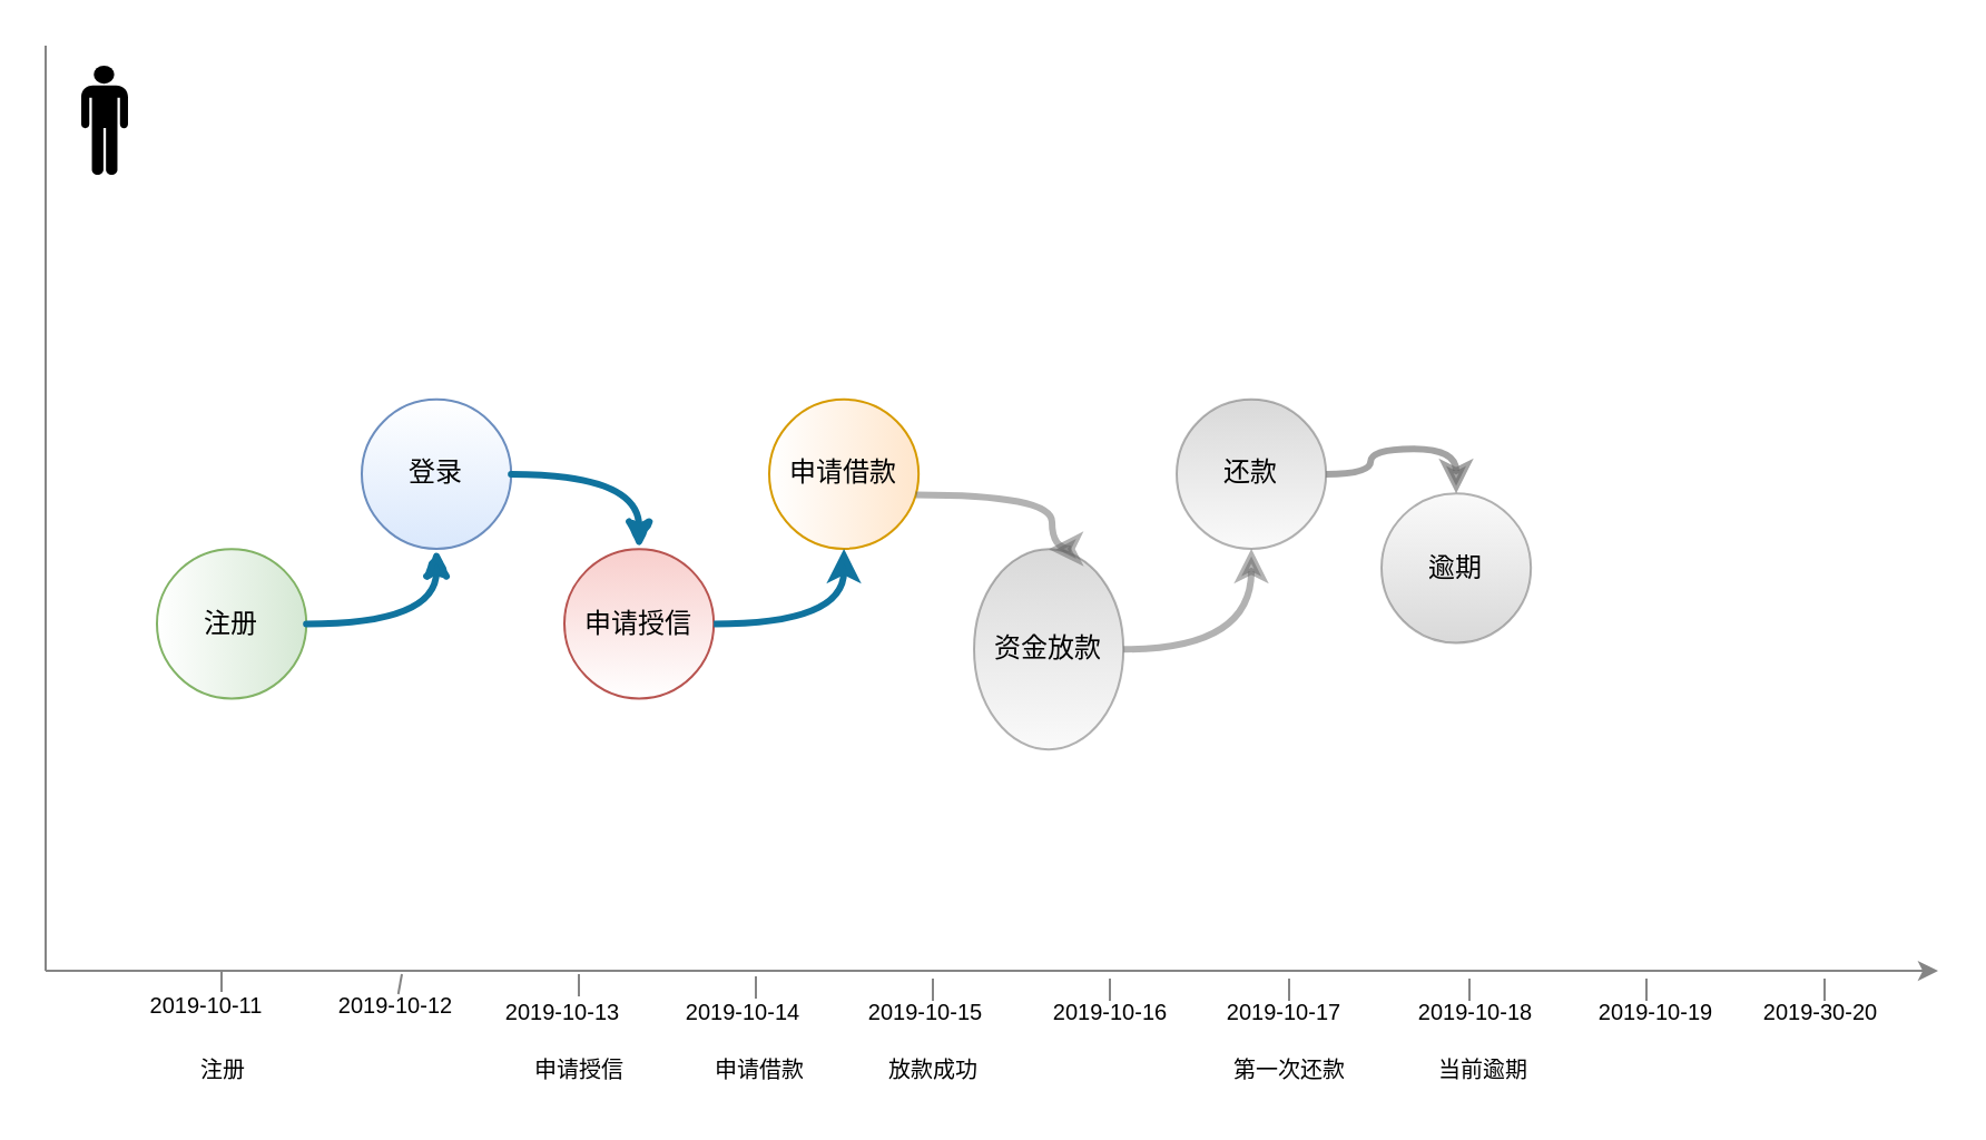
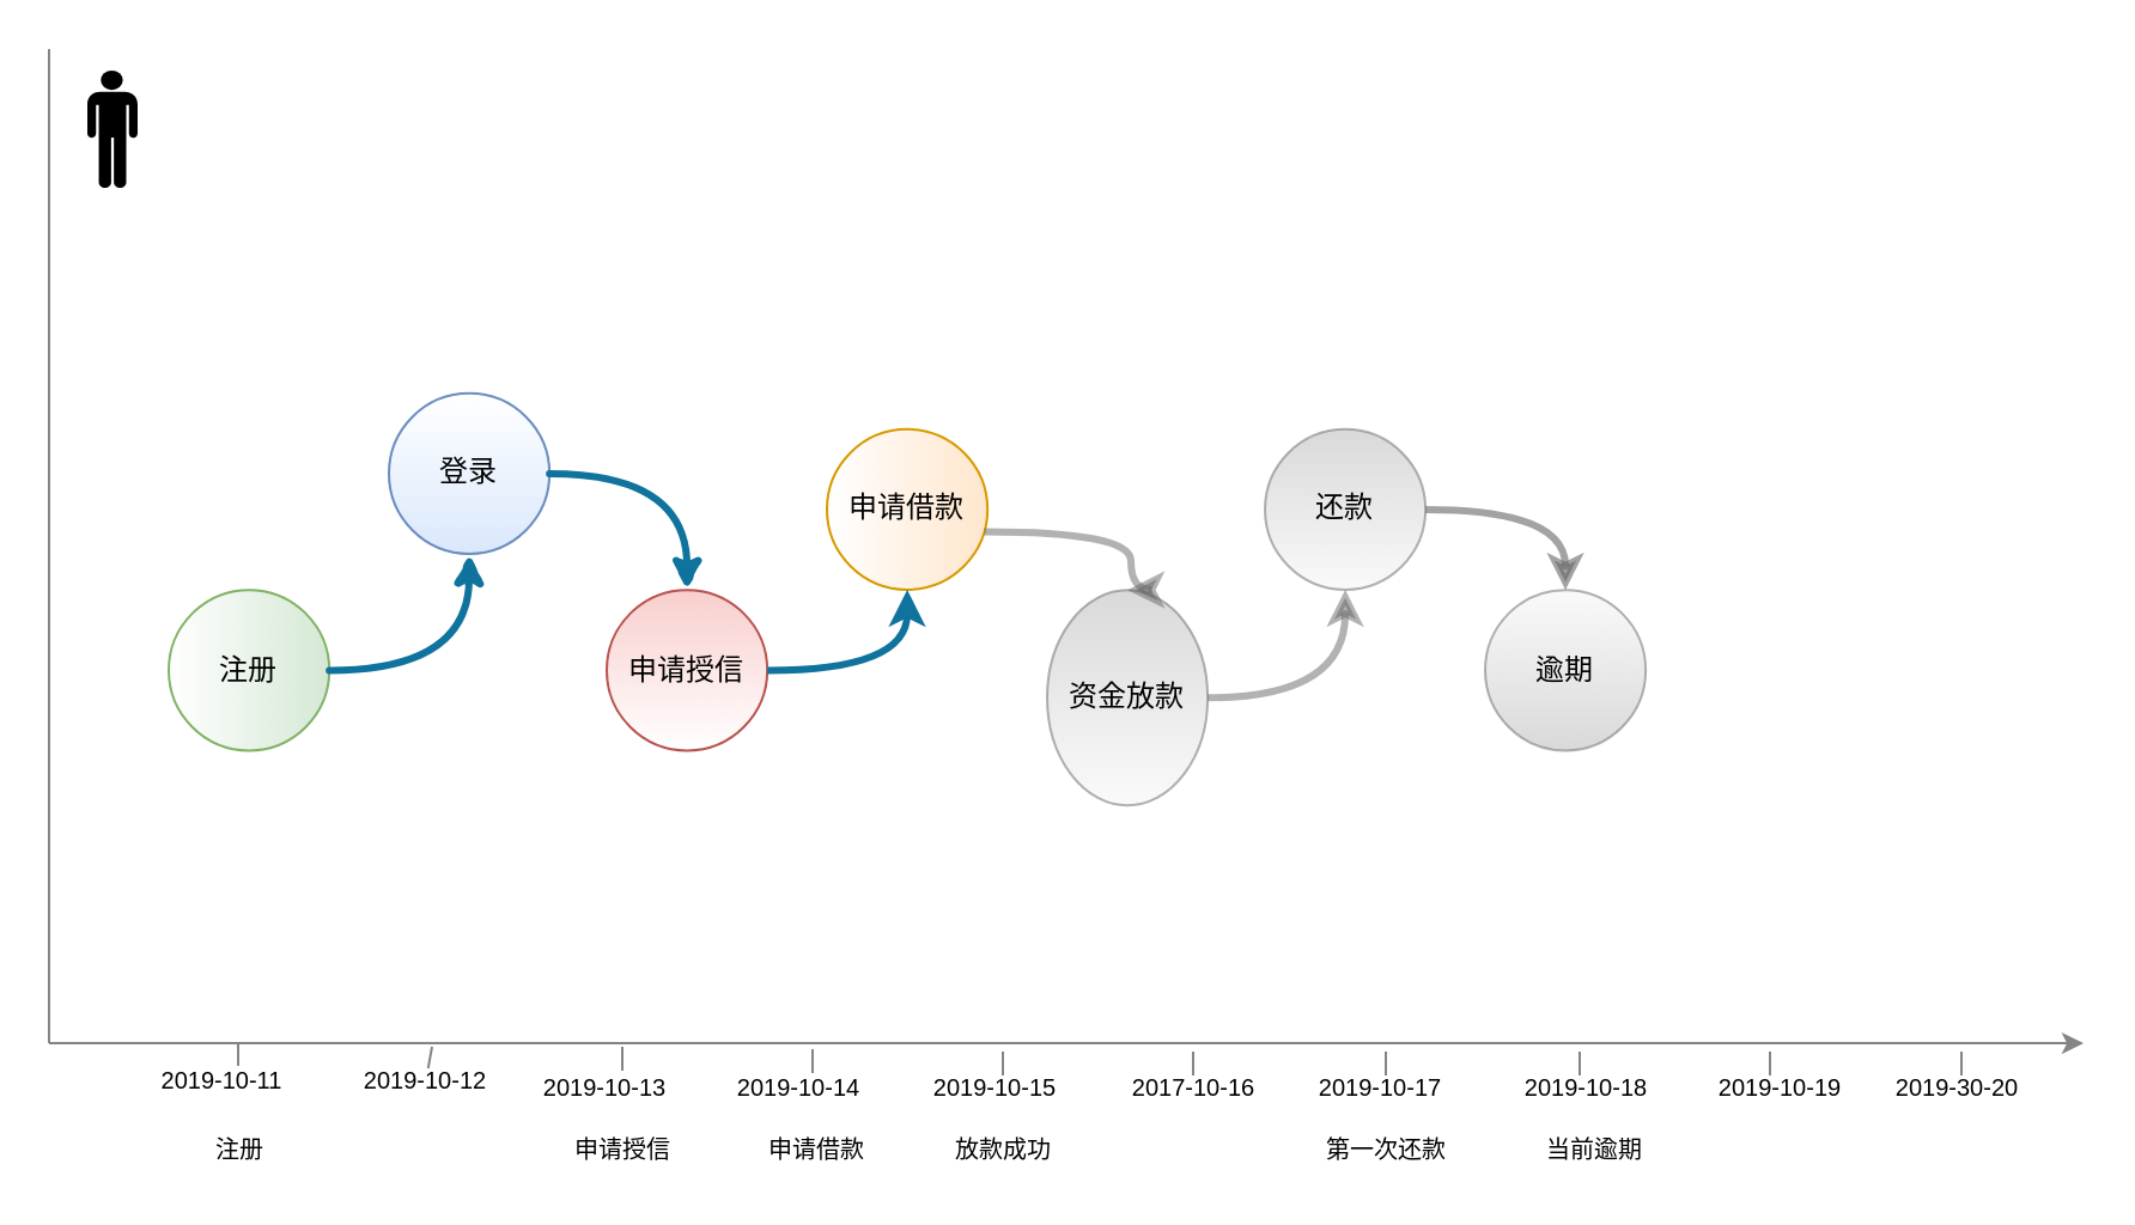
  <mxCell id="0" />
  <mxCell id="1" parent="0" />
  <mxCell id="2" value="" style="endArrow=classic;html=1;strokeColor=#858585;" parent="1" edge="1"><mxGeometry width="50" height="50" relative="1" as="geometry"><mxPoint x="20" y="435.556" as="sourcePoint" /><mxPoint x="870" y="435.556" as="targetPoint" /></mxGeometry></mxCell>
  <mxCell id="3" value="" style="endArrow=none;html=1;strokeColor=#858585;endFill=0;" parent="1" edge="1"><mxGeometry width="50" height="50" relative="1" as="geometry"><mxPoint x="20" y="435.556" as="sourcePoint" /><mxPoint x="20" y="20" as="targetPoint" /></mxGeometry></mxCell>
  <mxCell id="4" value="注册" style="ellipse;whiteSpace=wrap;html=1;aspect=fixed;fillColor=#d5e8d4;strokeColor=#82b366;gradientColor=#ffffff;gradientDirection=west;" parent="1" vertex="1"><mxGeometry x="70" y="246.111" width="67.083" height="67.083" as="geometry" /></mxCell>
- <mxCell id="5" value="登录" style="ellipse;whiteSpace=wrap;html=1;aspect=fixed;fillColor=#dae8fc;strokeColor=#6c8ebf;gradientColor=#ffffff;gradientDirection=north;" parent="1" vertex="1"><mxGeometry x="162" y="178.889" width="67.083" height="67.083" as="geometry" /></mxCell>
+ <mxCell id="5" value="登录" style="ellipse;whiteSpace=wrap;html=1;aspect=fixed;fillColor=#dae8fc;strokeColor=#6c8ebf;gradientColor=#ffffff;gradientDirection=north;" parent="1" vertex="1"><mxGeometry x="162" y="163.889" width="67.083" height="67.083" as="geometry" /></mxCell>
  <mxCell id="6" style="edgeStyle=orthogonalEdgeStyle;curved=1;rounded=0;orthogonalLoop=1;jettySize=auto;html=1;entryX=0.5;entryY=1;entryDx=0;entryDy=0;endArrow=classic;endFill=1;strokeColor=#10739e;fontColor=#858585;comic=1;targetPerimeterSpacing=0;strokeWidth=3;fillColor=#b1ddf0;" parent="1" source="4" target="5" edge="1"><mxGeometry relative="1" as="geometry" /></mxCell>
  <mxCell id="7" value="申请授信" style="ellipse;whiteSpace=wrap;html=1;aspect=fixed;fillColor=#f8cecc;strokeColor=#b85450;gradientColor=#ffffff;" parent="1" vertex="1"><mxGeometry x="253" y="246.111" width="67.083" height="67.083" as="geometry" /></mxCell>
  <mxCell id="8" style="edgeStyle=orthogonalEdgeStyle;curved=1;rounded=0;orthogonalLoop=1;jettySize=auto;html=1;entryX=0.5;entryY=0;entryDx=0;entryDy=0;endArrow=classic;endFill=1;strokeColor=#10739e;fontColor=#858585;comic=1;strokeWidth=3;fillColor=#b1ddf0;targetPerimeterSpacing=0;" parent="1" source="5" target="7" edge="1"><mxGeometry relative="1" as="geometry" /></mxCell>
  <mxCell id="9" value="申请借款" style="ellipse;whiteSpace=wrap;html=1;aspect=fixed;fillColor=#ffe6cc;strokeColor=#d79b00;gradientColor=#ffffff;gradientDirection=west;" parent="1" vertex="1"><mxGeometry x="345" y="178.889" width="67.083" height="67.083" as="geometry" /></mxCell>
  <mxCell id="10" style="edgeStyle=orthogonalEdgeStyle;curved=1;rounded=0;orthogonalLoop=1;jettySize=auto;html=1;entryX=0.5;entryY=1;entryDx=0;entryDy=0;endArrow=classic;endFill=1;strokeColor=#10739e;fontColor=#858585;strokeWidth=3;fillColor=#b1ddf0;targetPerimeterSpacing=0;" parent="1" source="7" target="9" edge="1"><mxGeometry relative="1" as="geometry" /></mxCell>
  <mxCell id="11" value="资金放款" style="ellipse;whiteSpace=wrap;html=1;aspect=fixed;fillColor=#f5f5f5;strokeColor=#666666;gradientDirection=north;gradientColor=#b3b3b3;opacity=50;" parent="1" vertex="1"><mxGeometry x="437" y="246.111" width="67.083" height="90" as="geometry" /></mxCell>
  <mxCell id="12" style="edgeStyle=orthogonalEdgeStyle;curved=1;rounded=0;orthogonalLoop=1;jettySize=auto;html=1;entryX=0.5;entryY=0;entryDx=0;entryDy=0;endArrow=classic;endFill=1;strokeColor=#666666;fontColor=#858585;strokeWidth=3;fillColor=#f5f5f5;targetPerimeterSpacing=0;opacity=50;gradientColor=#b3b3b3;" parent="1" source="9" target="11" edge="1"><mxGeometry relative="1" as="geometry"><Array as="points"><mxPoint x="472" y="221.667" /></Array></mxGeometry></mxCell>
  <mxCell id="13" value="还款" style="ellipse;whiteSpace=wrap;html=1;aspect=fixed;fillColor=#f5f5f5;strokeColor=#666666;gradientDirection=north;gradientColor=#b3b3b3;opacity=50;" parent="1" vertex="1"><mxGeometry x="528" y="178.889" width="67.083" height="67.083" as="geometry" /></mxCell>
  <mxCell id="14" style="edgeStyle=orthogonalEdgeStyle;curved=1;rounded=0;orthogonalLoop=1;jettySize=auto;html=1;exitX=1;exitY=0.5;exitDx=0;exitDy=0;entryX=0.5;entryY=1;entryDx=0;entryDy=0;endArrow=classic;endFill=1;strokeColor=#666666;fontColor=#858585;strokeWidth=3;fillColor=#f5f5f5;targetPerimeterSpacing=0;gradientColor=#b3b3b3;opacity=50;" parent="1" source="11" target="13" edge="1"><mxGeometry relative="1" as="geometry" /></mxCell>
- <mxCell id="15" value="逾期" style="ellipse;whiteSpace=wrap;html=1;aspect=fixed;fillColor=#f5f5f5;strokeColor=#666666;gradientDirection=south;gradientColor=#b3b3b3;opacity=50;" parent="1" vertex="1"><mxGeometry x="620" y="221.111" width="67.083" height="67.083" as="geometry" /></mxCell>
+ <mxCell id="15" value="逾期" style="ellipse;whiteSpace=wrap;html=1;aspect=fixed;fillColor=#f5f5f5;strokeColor=#666666;gradientDirection=south;gradientColor=#b3b3b3;opacity=50;" parent="1" vertex="1"><mxGeometry x="620" y="246.111" width="67.083" height="67.083" as="geometry" /></mxCell>
  <mxCell id="16" style="edgeStyle=orthogonalEdgeStyle;curved=1;rounded=0;orthogonalLoop=1;jettySize=auto;html=1;entryX=0.5;entryY=0;entryDx=0;entryDy=0;endArrow=classic;endFill=1;strokeColor=#666666;fontColor=#858585;strokeWidth=3;fillColor=#f5f5f5;targetPerimeterSpacing=0;gradientColor=#b3b3b3;opacity=60;" parent="1" source="13" target="15" edge="1"><mxGeometry relative="1" as="geometry" /></mxCell>
  <mxCell id="17" value="" style="endArrow=none;html=1;strokeColor=#858585;endFill=0;" parent="1" edge="1"><mxGeometry width="50" height="50" relative="1" as="geometry"><mxPoint x="99" y="445" as="sourcePoint" /><mxPoint x="99" y="435" as="targetPoint" /></mxGeometry></mxCell>
  <mxCell id="18" value="" style="endArrow=none;html=1;strokeColor=#858585;endFill=0;" parent="1" source="35" edge="1"><mxGeometry width="50" height="50" relative="1" as="geometry"><mxPoint x="180" y="447" as="sourcePoint" /><mxPoint x="180" y="437" as="targetPoint" /></mxGeometry></mxCell>
  <mxCell id="19" value="" style="endArrow=none;html=1;strokeColor=#858585;endFill=0;" parent="1" edge="1"><mxGeometry width="50" height="50" relative="1" as="geometry"><mxPoint x="259.5" y="447" as="sourcePoint" /><mxPoint x="259.5" y="437" as="targetPoint" /></mxGeometry></mxCell>
  <mxCell id="20" value="" style="endArrow=none;html=1;strokeColor=#858585;endFill=0;" parent="1" edge="1"><mxGeometry width="50" height="50" relative="1" as="geometry"><mxPoint x="339" y="448" as="sourcePoint" /><mxPoint x="339" y="438" as="targetPoint" /></mxGeometry></mxCell>
  <mxCell id="21" value="" style="endArrow=none;html=1;strokeColor=#858585;endFill=0;" parent="1" edge="1"><mxGeometry width="50" height="50" relative="1" as="geometry"><mxPoint x="418.5" y="449" as="sourcePoint" /><mxPoint x="418.5" y="439" as="targetPoint" /></mxGeometry></mxCell>
  <mxCell id="22" value="" style="endArrow=none;html=1;strokeColor=#858585;endFill=0;" parent="1" edge="1"><mxGeometry width="50" height="50" relative="1" as="geometry"><mxPoint x="498" y="449" as="sourcePoint" /><mxPoint x="498" y="439" as="targetPoint" /></mxGeometry></mxCell>
  <mxCell id="23" value="" style="endArrow=none;html=1;strokeColor=#858585;endFill=0;" parent="1" edge="1"><mxGeometry width="50" height="50" relative="1" as="geometry"><mxPoint x="578.5" y="449" as="sourcePoint" /><mxPoint x="578.5" y="439" as="targetPoint" /></mxGeometry></mxCell>
  <mxCell id="24" value="" style="endArrow=none;html=1;strokeColor=#858585;endFill=0;" parent="1" edge="1"><mxGeometry width="50" height="50" relative="1" as="geometry"><mxPoint x="659.5" y="449" as="sourcePoint" /><mxPoint x="659.5" y="439" as="targetPoint" /></mxGeometry></mxCell>
  <mxCell id="25" value="" style="endArrow=none;html=1;strokeColor=#858585;endFill=0;" parent="1" edge="1"><mxGeometry width="50" height="50" relative="1" as="geometry"><mxPoint x="739" y="449" as="sourcePoint" /><mxPoint x="739" y="439" as="targetPoint" /></mxGeometry></mxCell>
  <mxCell id="26" value="" style="endArrow=none;html=1;strokeColor=#858585;endFill=0;" parent="1" edge="1"><mxGeometry width="50" height="50" relative="1" as="geometry"><mxPoint x="819" y="449" as="sourcePoint" /><mxPoint x="819" y="439" as="targetPoint" /></mxGeometry></mxCell>
  <mxCell id="27" value="2019-30-20" style="text;html=1;strokeColor=none;fillColor=none;align=center;verticalAlign=middle;whiteSpace=wrap;rounded=0;fontSize=10;" parent="1" vertex="1"><mxGeometry x="782" y="449" width="71" height="10" as="geometry" /></mxCell>
  <mxCell id="28" value="2019-10-19" style="text;html=1;strokeColor=none;fillColor=none;align=center;verticalAlign=middle;whiteSpace=wrap;rounded=0;fontSize=10;" parent="1" vertex="1"><mxGeometry x="707.5" y="449" width="71" height="10" as="geometry" /></mxCell>
  <mxCell id="29" value="2019-10-18" style="text;html=1;strokeColor=none;fillColor=none;align=center;verticalAlign=middle;whiteSpace=wrap;rounded=0;fontSize=10;" parent="1" vertex="1"><mxGeometry x="627" y="449" width="71" height="10" as="geometry" /></mxCell>
  <mxCell id="30" value="2019-10-17" style="text;html=1;strokeColor=none;fillColor=none;align=center;verticalAlign=middle;whiteSpace=wrap;rounded=0;fontSize=10;" parent="1" vertex="1"><mxGeometry x="540.5" y="449" width="71" height="10" as="geometry" /></mxCell>
- <mxCell id="31" value="2019-10-16" style="text;html=1;strokeColor=none;fillColor=none;align=center;verticalAlign=middle;whiteSpace=wrap;rounded=0;fontSize=10;" parent="1" vertex="1"><mxGeometry x="463" y="449" width="71" height="10" as="geometry" /></mxCell>
+ <mxCell id="31" value="2017-10-16" style="text;html=1;strokeColor=none;fillColor=none;align=center;verticalAlign=middle;whiteSpace=wrap;rounded=0;fontSize=10;" parent="1" vertex="1"><mxGeometry x="463" y="449" width="71" height="10" as="geometry" /></mxCell>
  <mxCell id="32" value="2019-10-15" style="text;html=1;strokeColor=none;fillColor=none;align=center;verticalAlign=middle;whiteSpace=wrap;rounded=0;fontSize=10;" parent="1" vertex="1"><mxGeometry x="379.5" y="449" width="71" height="10" as="geometry" /></mxCell>
  <mxCell id="33" value="2019-10-14" style="text;html=1;strokeColor=none;fillColor=none;align=center;verticalAlign=middle;whiteSpace=wrap;rounded=0;fontSize=10;" parent="1" vertex="1"><mxGeometry x="298" y="449" width="71" height="10" as="geometry" /></mxCell>
  <mxCell id="34" value="2019-10-13" style="text;html=1;strokeColor=none;fillColor=none;align=center;verticalAlign=middle;whiteSpace=wrap;rounded=0;fontSize=10;" parent="1" vertex="1"><mxGeometry x="217" y="449" width="71" height="10" as="geometry" /></mxCell>
  <mxCell id="35" value="2019-10-12" style="text;html=1;strokeColor=none;fillColor=none;align=center;verticalAlign=middle;whiteSpace=wrap;rounded=0;fontSize=10;" parent="1" vertex="1"><mxGeometry x="142" y="446" width="71" height="10" as="geometry" /></mxCell>
  <mxCell id="36" value="2019-10-11" style="text;html=1;strokeColor=none;fillColor=none;align=center;verticalAlign=middle;whiteSpace=wrap;rounded=0;fontSize=10;" parent="1" vertex="1"><mxGeometry x="57" y="446" width="71" height="10" as="geometry" /></mxCell>
  <mxCell id="37" value="注册" style="text;html=1;strokeColor=none;fillColor=none;align=center;verticalAlign=middle;whiteSpace=wrap;rounded=0;fontSize=10;" parent="1" vertex="1"><mxGeometry x="80" y="470" width="40" height="20" as="geometry" /></mxCell>
  <mxCell id="38" value="申请授信" style="text;html=1;strokeColor=none;fillColor=none;align=center;verticalAlign=middle;whiteSpace=wrap;rounded=0;fontSize=10;" parent="1" vertex="1"><mxGeometry x="232" y="470" width="56" height="20" as="geometry" /></mxCell>
  <mxCell id="39" value="申请借款" style="text;html=1;strokeColor=none;fillColor=none;align=center;verticalAlign=middle;whiteSpace=wrap;rounded=0;fontSize=10;" parent="1" vertex="1"><mxGeometry x="313" y="470" width="56" height="20" as="geometry" /></mxCell>
  <mxCell id="40" value="放款成功" style="text;html=1;strokeColor=none;fillColor=none;align=center;verticalAlign=middle;whiteSpace=wrap;rounded=0;fontSize=10;" parent="1" vertex="1"><mxGeometry x="390.5" y="470" width="56" height="20" as="geometry" /></mxCell>
  <mxCell id="41" value="第一次还款" style="text;html=1;strokeColor=none;fillColor=none;align=center;verticalAlign=middle;whiteSpace=wrap;rounded=0;fontSize=10;" parent="1" vertex="1"><mxGeometry x="551" y="470" width="56" height="20" as="geometry" /></mxCell>
  <mxCell id="42" value="当前逾期" style="text;html=1;strokeColor=none;fillColor=none;align=center;verticalAlign=middle;whiteSpace=wrap;rounded=0;fontSize=10;" parent="1" vertex="1"><mxGeometry x="637.5" y="470" width="56" height="20" as="geometry" /></mxCell>
  <mxCell id="43" value="" style="shape=mxgraph.signs.people.man_1;html=1;pointerEvents=1;fillColor=#000000;strokeColor=none;verticalLabelPosition=bottom;verticalAlign=top;align=center;fontSize=16;" parent="1" vertex="1"><mxGeometry x="36" y="29" width="21" height="49" as="geometry" /></mxCell>
